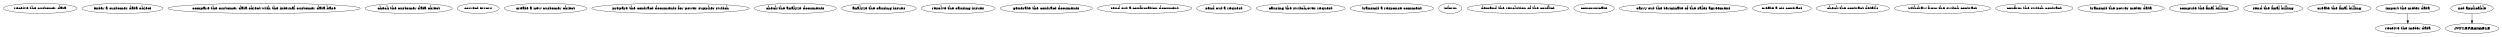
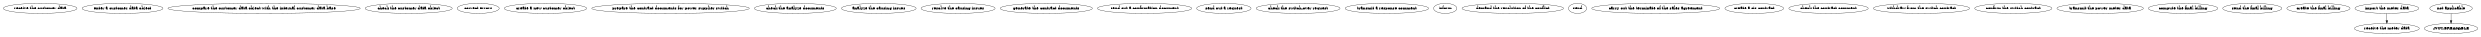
  strict digraph {
    "receive the customer data" [attrs="{'type': 'Activity', 'label': 'receive the customer data'}"]
    "enter a customer data object" [attrs="{'type': 'Activity', 'label': 'enter a customer data object'}"]
    "compare the customer data object with the internal customer data base" [attrs="{'type': 'Activity', 'label': 'compare the customer data object with the internal customer data base'}"]
    "check the customer data object" [attrs="{'type': 'Activity', 'label': 'check the customer data object'}"]
    "correct errors" [attrs="{'type': 'Activity', 'label': 'correct errors'}"]
    "create a new customer object" [attrs="{'type': 'Activity', 'label': 'create a new customer object'}"]
    "prepare the contract documents for power supplier switch" [attrs="{'type': 'Activity', 'label': 'prepare the contract documents for power supplier switch'}"]
    n8 [attrs="{'type': 'Activity', 'label': 'check the contract documents'}" label="check the analyze documents"]
    "analyze the causing issues" [attrs="{'type': 'Activity', 'label': 'analyze the causing issues'}"]
    "resolve the causing issues" [attrs="{'type': 'Activity', 'label': 'resolve the causing issues'}"]
    "generate the contract documents" [attrs="{'type': 'Activity', 'label': 'generate the contract documents'}"]
    "send out a confirmation document" [attrs="{'type': 'Activity', 'label': 'send out a confirmation document'}"]
    "send out a request" [attrs="{'type': 'Activity', 'label': 'send out a request'}"]
-   "check the switch-over request" [attrs="{'type': 'Activity', 'label': 'check the switch-over request'}" label="causing the switch-over request"]
+   "check the switch-over request" [attrs="{'type': 'Activity', 'label': 'check the switch-over request'}"]
    "transmit a response comment" [attrs="{'type': 'Activity', 'label': 'transmit a response comment'}"]
    inform [attrs="{'type': 'Activity', 'label': 'inform'}"]
    "demand the resolution of the conflict" [attrs="{'type': 'Activity', 'label': 'demand the resolution of the conflict'}"]
-   communicate [attrs="{'type': 'Activity', 'label': 'communicate'}"]
+   communicate [attrs="{'type': 'Activity', 'label': 'communicate'}" label=send]
    "carry out the terminate of the sales agreement" [attrs="{'type': 'Activity', 'label': 'carry out the terminate of the sales agreement'}"]
    "create a cis contract" [attrs="{'type': 'Activity', 'label': 'create a cis contract'}"]
-   "check the contract details" [attrs="{'type': 'Activity', 'label': 'check the contract details'}"]
+   "check the contract details" [attrs="{'type': 'Activity', 'label': 'check the contract details'}" label="check the contract comment"]
    "withdraw from the switch contract" [attrs="{'type': 'Activity', 'label': 'withdraw from the switch contract'}"]
    "confirm the switch contract" [attrs="{'type': 'Activity', 'label': 'confirm the switch contract'}"]
    "transmit the power meter data" [attrs="{'type': 'Activity', 'label': 'transmit the power meter data'}"]
    "compute the final billing" [attrs="{'type': 'Activity', 'label': 'compute the final billing'}"]
    "send the final billing" [attrs="{'type': 'Activity', 'label': 'send the final billing'}"]
    "create the final billing" [attrs="{'type': 'Activity', 'label': 'create the final billing'}"]
    "receive the meter data" [attrs="{'type': 'Activity', 'label': 'receive the meter data'}"]
    "import the meter data" [attrs="{'type': 'Activity', 'label': 'import the meter data'}"]
    "not applicable" [attrs="{'type': 'Activity', 'label': 'not applicable'}"]
    "-NOT-BREAKABLE" [attrs="{'type': 'Activity', 'label': '-NOT-BREAKABLE'}"]
    "import the meter data" -> "receive the meter data" [attrs="{'type': 'actor performer', 'label': 'actor performer'}"]
    "not applicable" -> "-NOT-BREAKABLE" [attrs="{'type': 'flow', 'label': 'flow'}"]
  }
